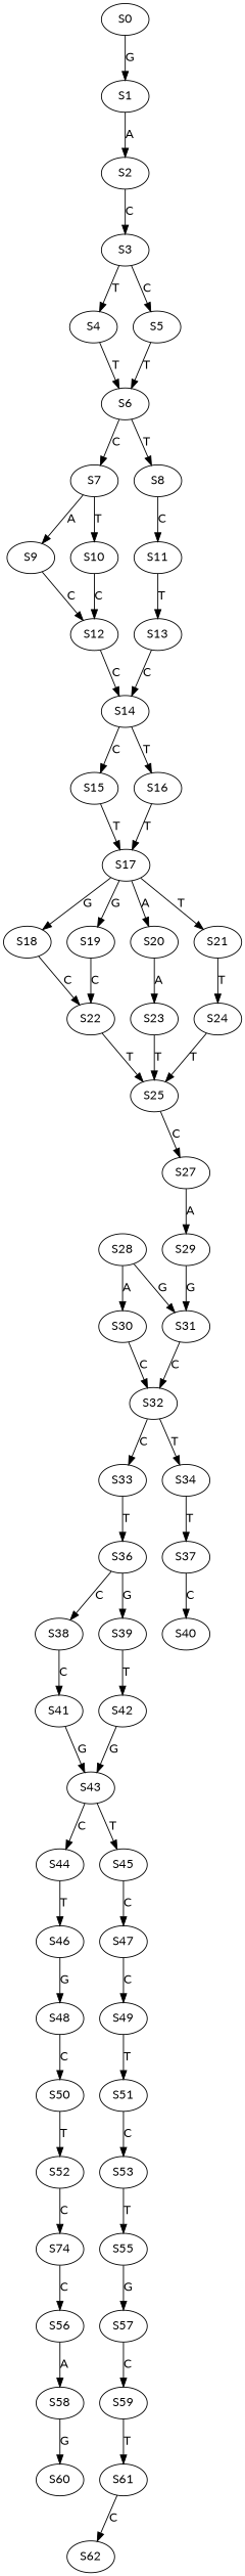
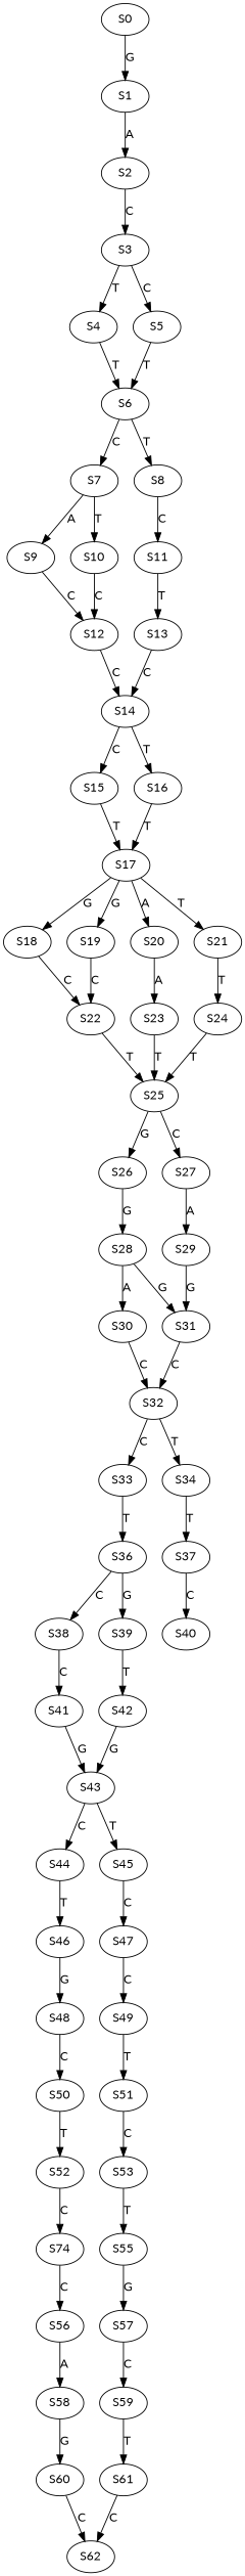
  strict digraph {
    fontname=Lato
    node [fontname=Lato]
    edge [fontname=Lato]
    S0
    S1
    S2
    S3
    S4
    S5
    S6
    S7
    S8
    S9
    S10
    S11
    S12
    S13
    S14
    S15
    S16
    S17
    S18
    S19
    S20
    S21
    S22
    S23
    S24
    S25
+   S26
    S27
    S28
    S29
    S30
    S31
    S32
    S33
    S34
    S36
    S37
    S38
    S39
    S40
    S41
    S42
    S43
    S44
    S45
    S46
    S47
    S48
    S49
    S50
    S51
    S52
    S53
    n54 [label=S74]
    S55
    S56
    S57
    S58
    S59
    S60
    S61
    S62
    S0 -> S1 [label=G]
    S1 -> S2 [label=A]
    S2 -> S3 [label=C]
    S3 -> S4 [label=T]
    S3 -> S5 [label=C]
    S4 -> S6 [label=T]
    S5 -> S6 [label=T]
    S6 -> S7 [label=C]
    S6 -> S8 [label=T]
    S7 -> S9 [label=A]
    S7 -> S10 [label=T]
    S8 -> S11 [label=C]
    S9 -> S12 [label=C]
    S10 -> S12 [label=C]
    S11 -> S13 [label=T]
    S12 -> S14 [label=C]
    S13 -> S14 [label=C]
    S14 -> S15 [label=C]
    S14 -> S16 [label=T]
    S15 -> S17 [label=T]
    S16 -> S17 [label=T]
    S17 -> S18 [label=G]
    S17 -> S19 [label=G]
    S17 -> S20 [label=A]
    S17 -> S21 [label=T]
    S18 -> S22 [label=C]
    S19 -> S22 [label=C]
    S20 -> S23 [label=A]
    S21 -> S24 [label=T]
    S22 -> S25 [label=T]
    S23 -> S25 [label=T]
    S24 -> S25 [label=T]
+   S25 -> S26 [label=G]
    S25 -> S27 [label=C]
+   S26 -> S28 [label=G]
    S27 -> S29 [label=A]
    S28 -> S30 [label=A]
    S28 -> S31 [label=G]
    S29 -> S31 [label=G]
    S30 -> S32 [label=C]
    S31 -> S32 [label=C]
    S32 -> S33 [label=C]
    S32 -> S34 [label=T]
    S33 -> S36 [label=T]
    S34 -> S37 [label=T]
    S36 -> S38 [label=C]
    S36 -> S39 [label=G]
    S37 -> S40 [label=C]
    S38 -> S41 [label=C]
    S39 -> S42 [label=T]
    S41 -> S43 [label=G]
    S42 -> S43 [label=G]
    S43 -> S44 [label=C]
    S43 -> S45 [label=T]
    S44 -> S46 [label=T]
    S45 -> S47 [label=C]
    S46 -> S48 [label=G]
    S47 -> S49 [label=C]
    S48 -> S50 [label=C]
    S49 -> S51 [label=T]
    S50 -> S52 [label=T]
    S51 -> S53 [label=C]
    S52 -> n54 [label=C]
    S53 -> S55 [label=T]
    n54 -> S56 [label=C]
    S55 -> S57 [label=G]
    S56 -> S58 [label=A]
    S57 -> S59 [label=C]
    S58 -> S60 [label=G]
    S59 -> S61 [label=T]
+   S60 -> S62 [label=C]
    S61 -> S62 [label=C]
  }
